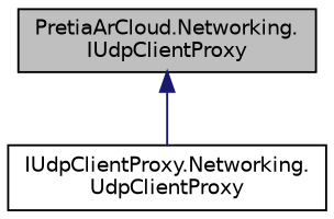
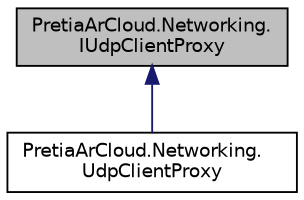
  digraph {
    node [color=black fontname=Helvetica fontsize=10 shape=record style=filled]
    n1 [fillcolor=grey75 fontcolor=black height=0.2 label="PretiaArCloud.Networking.\lIUdpClientProxy" width=0.4]
-   n2 [fillcolor=white height=0.2 label="IUdpClientProxy.Networking.\lUdpClientProxy" width=0.4]
+   n2 [fillcolor=white height=0.2 label="PretiaArCloud.Networking.\lUdpClientProxy" width=0.4]
    n1 -> n2 [color=midnightblue dir=back fontname=Helvetica fontsize=10 labelfontname=Helvetica labelfontsize=10 style=solid]
  }
